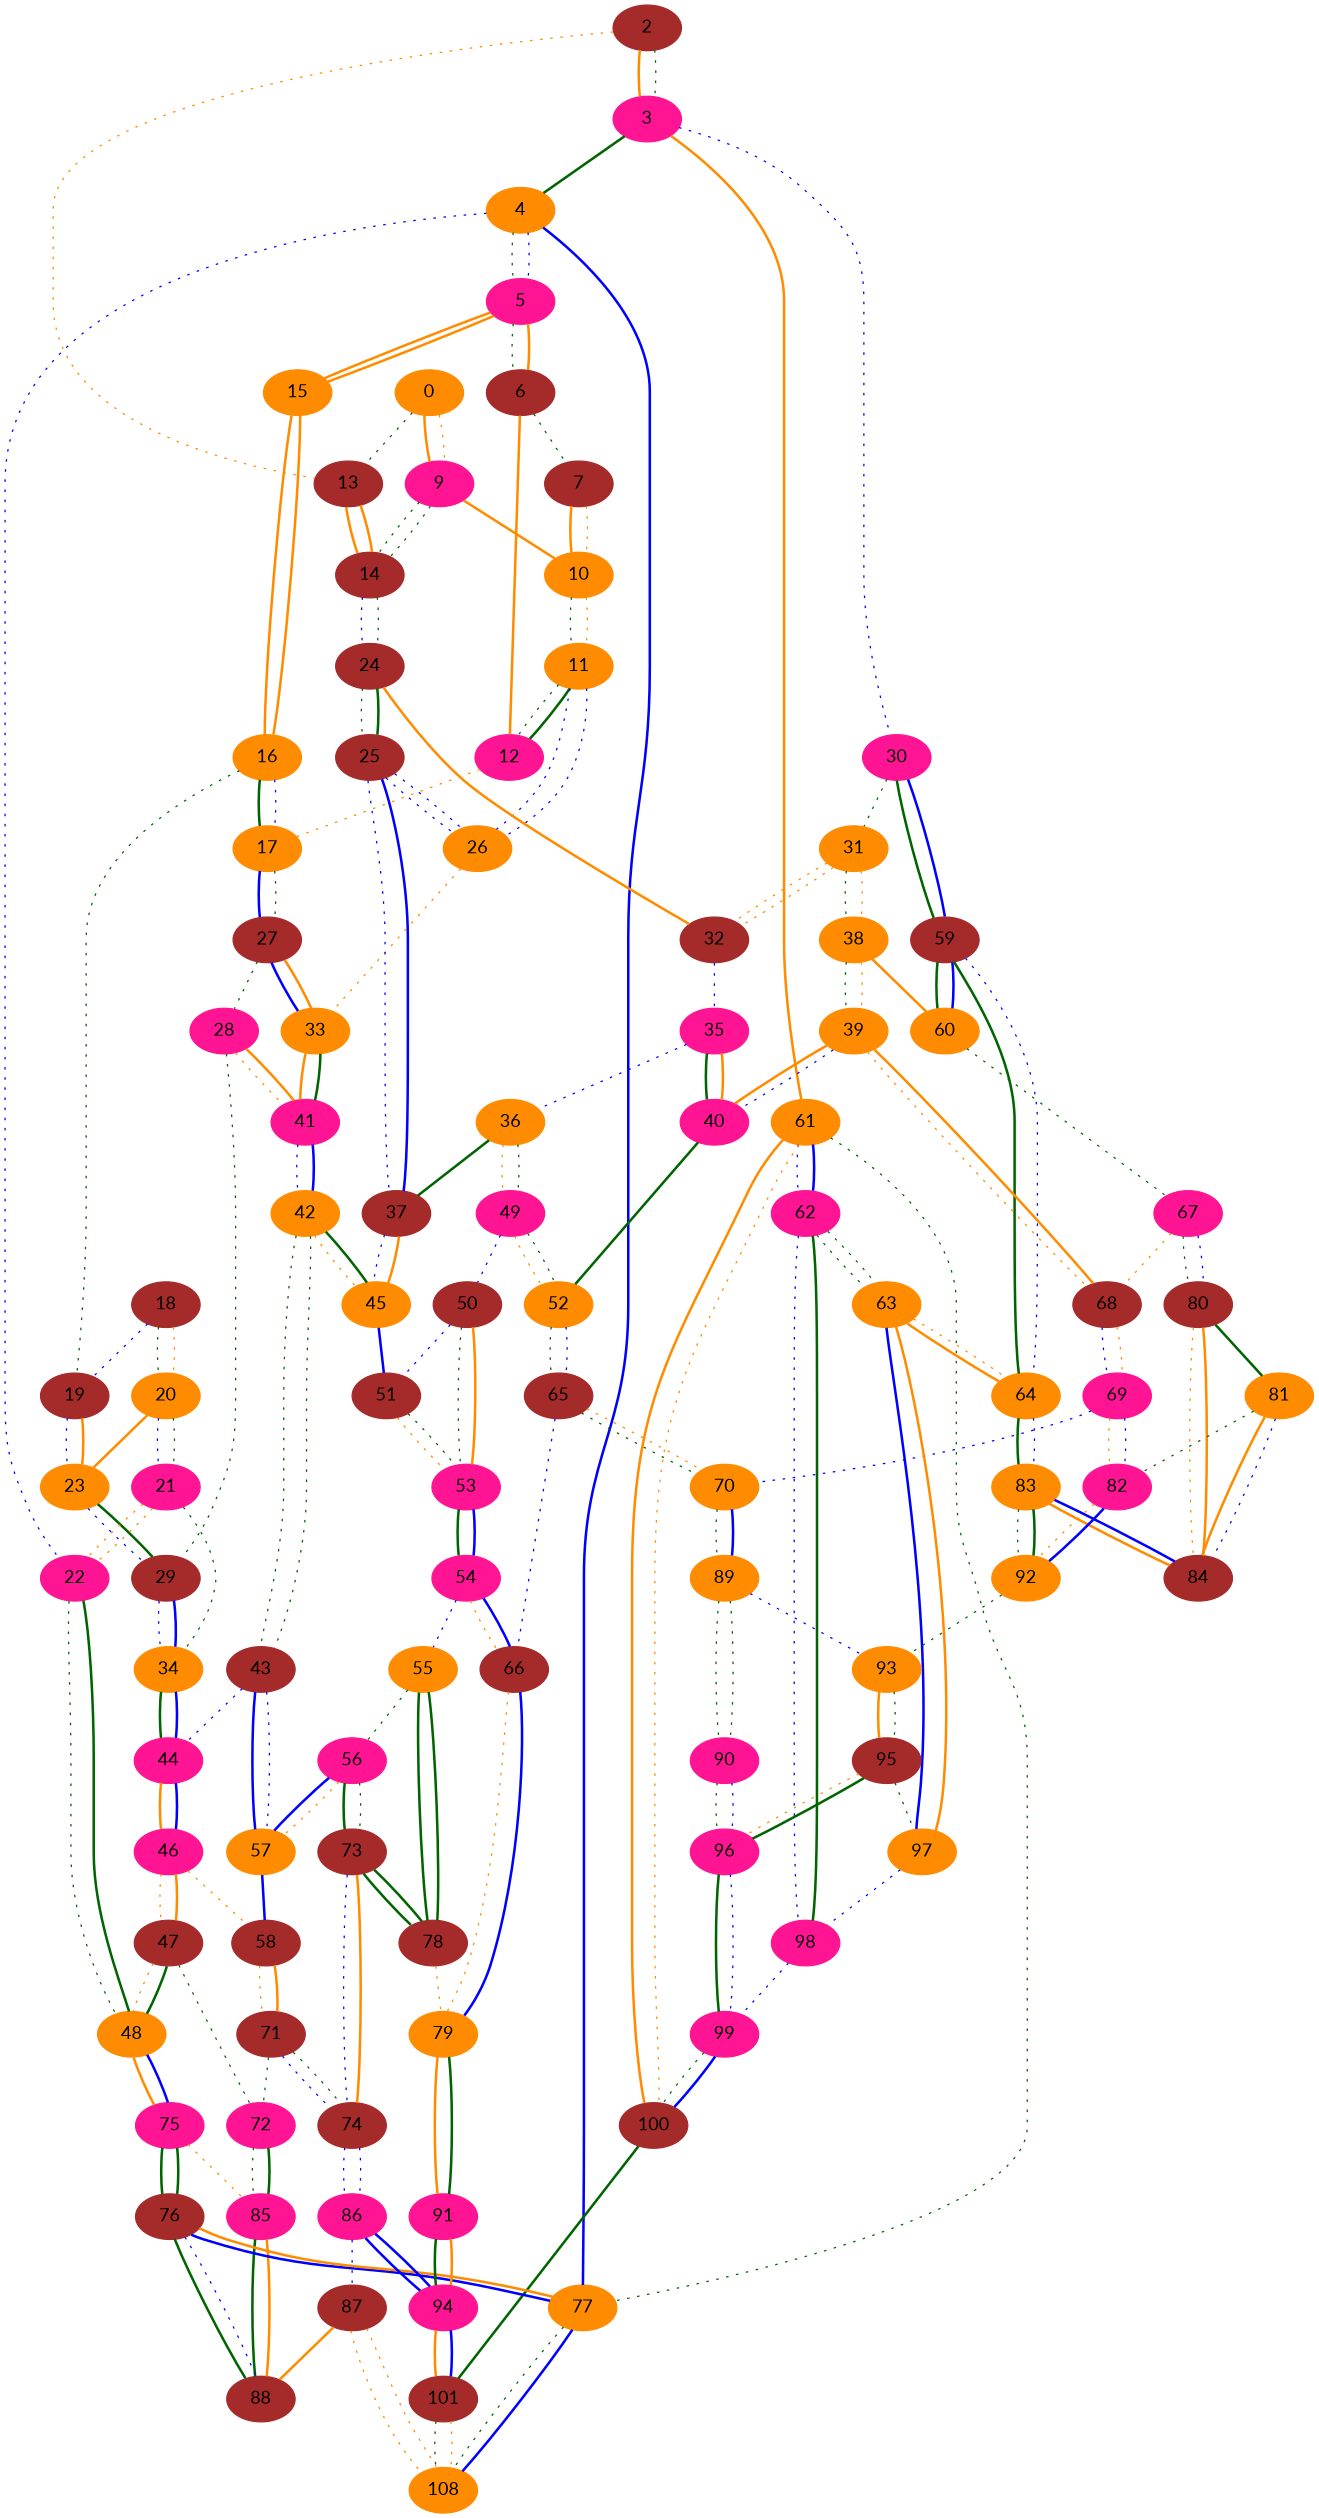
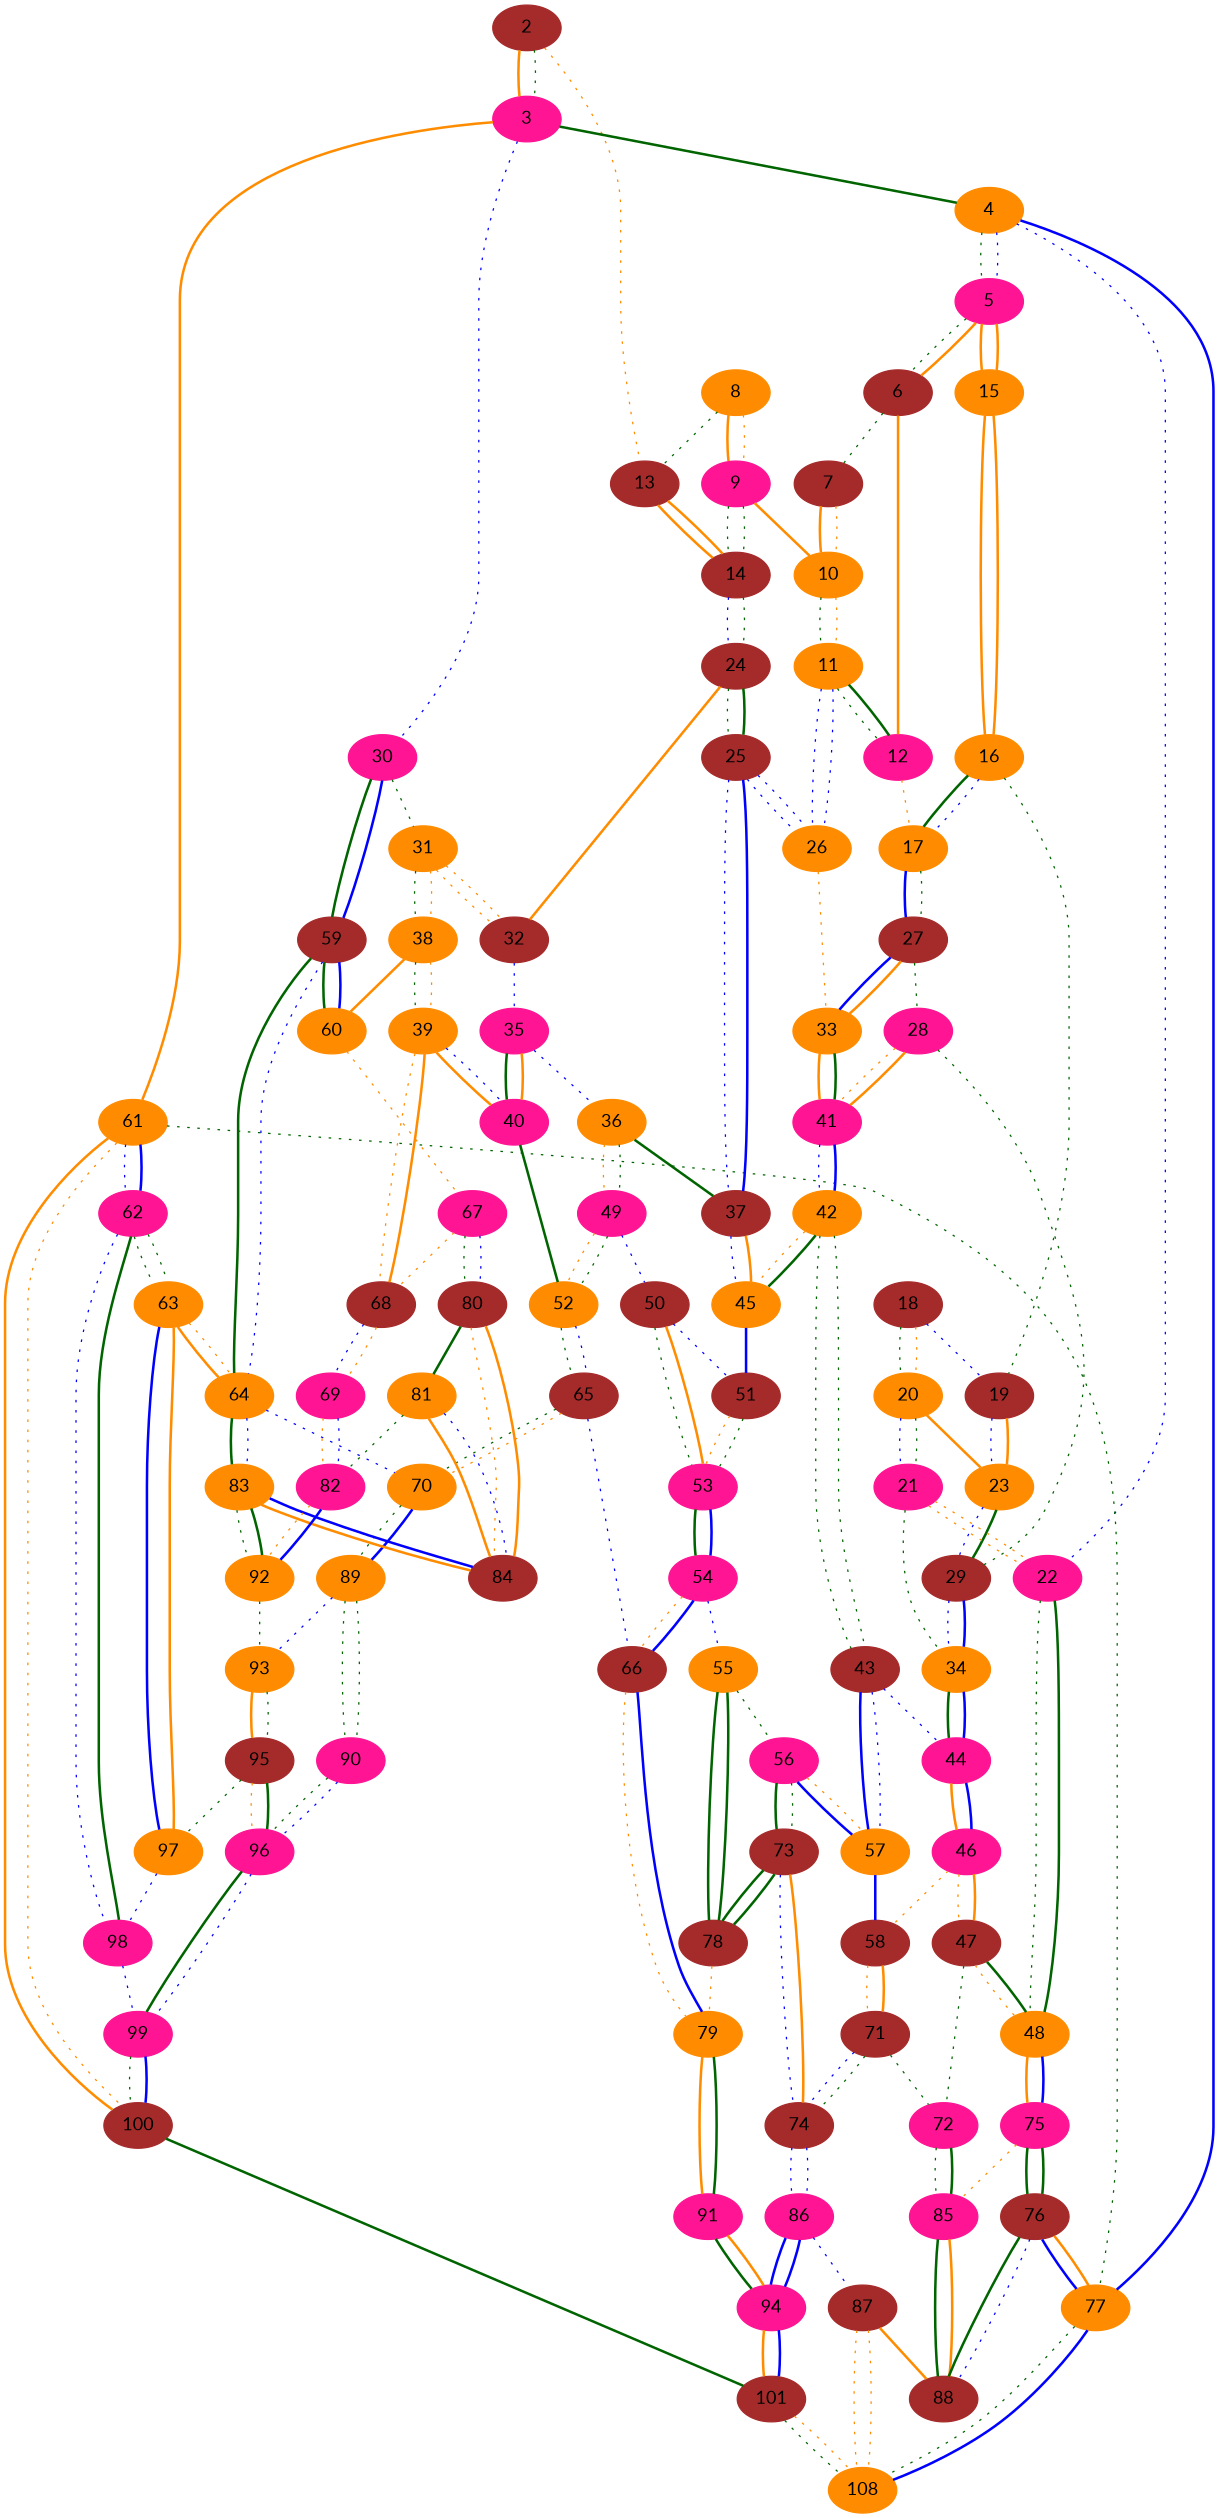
  graph {
    fontname=Lato
    node [color=darkorange fontname=Lato style=filled]
    edge [color=darkgreen fontname=Lato style=dotted]
    2 [color=brown]
    3 [color=deeppink]
    13 [color=brown]
-   8 [label=0]
+   8
    9 [color=deeppink]
    4
    30 [color=deeppink]
    61
    14 [color=brown]
    5 [color=deeppink]
    22 [color=deeppink]
    77
    31
    59 [color=brown]
    62 [color=deeppink]
    100 [color=brown]
    6 [color=brown]
    15
    48
    n20 [label=108]
    7 [color=brown]
    12 [color=deeppink]
    16
    10
    17
    11
    24 [color=brown]
    26
    33
    27 [color=brown]
    25 [color=brown]
    32 [color=brown]
    19 [color=brown]
    23
    28 [color=deeppink]
    18 [color=brown]
    20
    21 [color=deeppink]
    29 [color=brown]
    34
    44 [color=deeppink]
    75 [color=deeppink]
    37 [color=brown]
    35 [color=deeppink]
    45
    41 [color=deeppink]
    42
    38
    60
    64
    39
    36
    40 [color=deeppink]
    46 [color=deeppink]
    49 [color=deeppink]
    52
    50 [color=brown]
    51 [color=brown]
    68 [color=brown]
    67 [color=deeppink]
    69 [color=deeppink]
    65 [color=brown]
    43 [color=brown]
    57
    58 [color=brown]
    47 [color=brown]
    53 [color=deeppink]
    72 [color=deeppink]
    71 [color=brown]
    85 [color=deeppink]
    76 [color=brown]
    54 [color=deeppink]
    66 [color=brown]
    70
    55
    56 [color=deeppink]
    78 [color=brown]
    79
    73 [color=brown]
    74 [color=brown]
    83
    80 [color=brown]
    63
    98 [color=deeppink]
    101 [color=brown]
    97
    99 [color=deeppink]
    84 [color=brown]
    92
    89
    91 [color=deeppink]
    81
    82 [color=deeppink]
    90 [color=deeppink]
    93
    86 [color=deeppink]
    88 [color=brown]
    87 [color=brown]
    94 [color=deeppink]
    96 [color=deeppink]
    95 [color=brown]
    2 -- 3 [color=darkorange style=bold]
    2 -- 3
    2 -- 13 [color=darkorange]
    3 -- 4 [style=bold]
    3 -- 30 [color=blue]
    3 -- 61 [color=darkorange style=bold]
    13 -- 14 [color=darkorange style=bold]
    13 -- 14 [color=darkorange style=bold]
    8 -- 13
    8 -- 9 [color=darkorange style=bold]
    8 -- 9 [color=darkorange]
    9 -- 14
    9 -- 14
    9 -- 10 [color=darkorange style=bold]
    4 -- 5
    4 -- 5 [color=blue]
    4 -- 22 [color=blue]
    4 -- 77 [color=blue style=bold]
    30 -- 31
    30 -- 59 [style=bold]
    30 -- 59 [color=blue style=bold]
    61 -- 77
    61 -- 62 [color=blue]
    61 -- 62 [color=blue style=bold]
    61 -- 100 [color=darkorange style=bold]
    61 -- 100 [color=darkorange]
    14 -- 24 [color=blue]
    14 -- 24
    5 -- 6
    5 -- 6 [color=darkorange style=bold]
    5 -- 15 [color=darkorange style=bold]
    5 -- 15 [color=darkorange style=bold]
    22 -- 48
    22 -- 48 [style=bold]
    77 -- n20
    77 -- n20 [color=blue style=bold]
    31 -- 32 [color=darkorange]
    31 -- 32 [color=darkorange]
    31 -- 38
    31 -- 38 [color=darkorange]
    59 -- 60 [style=bold]
    59 -- 60 [color=blue style=bold]
    59 -- 64 [style=bold]
    59 -- 64 [color=blue]
    62 -- 63
    62 -- 63
    62 -- 98 [color=blue]
    62 -- 98 [style=bold]
    100 -- 101 [style=bold]
    6 -- 7
    6 -- 12 [color=darkorange style=bold]
    15 -- 16 [color=darkorange style=bold]
    15 -- 16 [color=darkorange style=bold]
    48 -- 75 [color=darkorange style=bold]
    48 -- 75 [color=blue style=bold]
    7 -- 10 [color=darkorange style=bold]
    7 -- 10 [color=darkorange]
    12 -- 17 [color=darkorange]
    16 -- 17 [style=bold]
    16 -- 17 [color=blue]
    16 -- 19
    10 -- 11
    10 -- 11 [color=darkorange]
    17 -- 27 [color=blue style=bold]
    17 -- 27
    11 -- 12
    11 -- 12 [style=bold]
    11 -- 26 [color=blue]
    11 -- 26 [color=blue]
    24 -- 25
    24 -- 25 [style=bold]
    24 -- 32 [color=darkorange style=bold]
    26 -- 33 [color=darkorange]
    33 -- 41 [color=darkorange style=bold]
    33 -- 41 [style=bold]
    27 -- 33 [color=blue style=bold]
    27 -- 33 [color=darkorange style=bold]
    27 -- 28
    25 -- 26 [color=blue]
    25 -- 26 [color=blue]
    25 -- 37 [color=blue]
    25 -- 37 [color=blue style=bold]
    32 -- 35 [color=blue]
    19 -- 23 [color=blue]
    19 -- 23 [color=darkorange style=bold]
    23 -- 29 [color=blue]
    23 -- 29 [style=bold]
    28 -- 29
    28 -- 41 [color=darkorange]
    28 -- 41 [color=darkorange style=bold]
    18 -- 19 [color=blue]
    18 -- 20
    18 -- 20 [color=darkorange]
    20 -- 23 [color=darkorange style=bold]
    20 -- 21 [color=blue]
    20 -- 21
    21 -- 22 [color=darkorange]
    21 -- 22 [color=darkorange]
    21 -- 34
    29 -- 34 [color=blue]
    29 -- 34 [color=blue style=bold]
    34 -- 44 [style=bold]
    34 -- 44 [color=blue style=bold]
    44 -- 46 [color=darkorange style=bold]
    44 -- 46 [color=blue style=bold]
    75 -- 85 [color=darkorange]
    75 -- 76 [style=bold]
    75 -- 76 [style=bold]
    37 -- 45 [color=blue]
    37 -- 45 [color=darkorange style=bold]
    35 -- 36 [color=blue]
    35 -- 40 [style=bold]
    35 -- 40 [color=darkorange style=bold]
    45 -- 51 [color=blue style=bold]
    41 -- 42 [color=blue]
    41 -- 42 [color=blue style=bold]
    42 -- 45 [color=darkorange]
    42 -- 45 [style=bold]
    42 -- 43
    42 -- 43
    38 -- 60 [color=darkorange style=bold]
    38 -- 39
    38 -- 39 [color=darkorange]
-   60 -- 67
+   60 -- 67 [color=darkorange]
    64 -- 83 [style=bold]
    64 -- 83 [color=blue]
    39 -- 40 [color=darkorange style=bold]
    39 -- 40 [color=blue]
    39 -- 68 [color=darkorange]
    39 -- 68 [color=darkorange style=bold]
    36 -- 37 [style=bold]
    36 -- 49 [color=darkorange]
    36 -- 49
    40 -- 52 [style=bold]
    46 -- 58 [color=darkorange]
    46 -- 47 [color=darkorange]
    46 -- 47 [color=darkorange style=bold]
    49 -- 52 [color=darkorange]
    49 -- 52
    49 -- 50 [color=blue]
    52 -- 65
    52 -- 65 [color=blue]
    50 -- 51 [color=blue]
    50 -- 53
    50 -- 53 [color=darkorange style=bold]
    51 -- 53 [color=darkorange]
    51 -- 53
    68 -- 69 [color=blue]
    68 -- 69 [color=darkorange]
    67 -- 68 [color=darkorange]
    67 -- 80
    67 -- 80 [color=blue]
-   69 -- 70 [color=blue]
+   64 -- 70 [color=blue]
    69 -- 82 [color=darkorange]
    69 -- 82 [color=blue]
    65 -- 66 [color=blue]
    65 -- 70
    65 -- 70 [color=darkorange]
    43 -- 44 [color=blue]
    43 -- 57 [color=blue style=bold]
    43 -- 57 [color=blue]
    57 -- 58 [color=blue style=bold]
    58 -- 71 [color=darkorange]
    58 -- 71 [color=darkorange style=bold]
    47 -- 48 [color=darkorange]
    47 -- 48 [style=bold]
    47 -- 72
    53 -- 54 [style=bold]
    53 -- 54 [color=blue style=bold]
    72 -- 85
    72 -- 85 [style=bold]
    71 -- 72
    71 -- 74 [color=blue]
    71 -- 74
    85 -- 88 [style=bold]
    85 -- 88 [color=darkorange style=bold]
    76 -- 77 [color=blue style=bold]
    76 -- 77 [color=darkorange style=bold]
    76 -- 88 [style=bold]
    76 -- 88 [color=blue]
    54 -- 66 [color=darkorange]
    54 -- 66 [color=blue style=bold]
    54 -- 55 [color=blue]
    66 -- 79 [color=darkorange]
    66 -- 79 [color=blue style=bold]
    70 -- 89
    70 -- 89 [color=blue style=bold]
    55 -- 56
    55 -- 78 [style=bold]
    55 -- 78 [style=bold]
    56 -- 57 [color=blue style=bold]
    56 -- 57 [color=darkorange]
    56 -- 73 [style=bold]
    56 -- 73
    78 -- 79 [color=darkorange]
    79 -- 91 [color=darkorange style=bold]
    79 -- 91 [style=bold]
    73 -- 78 [style=bold]
    73 -- 78 [style=bold]
    73 -- 74 [color=blue]
    73 -- 74 [color=darkorange style=bold]
    74 -- 86 [color=blue]
    74 -- 86 [color=blue]
    83 -- 84 [color=darkorange style=bold]
    83 -- 84 [color=blue style=bold]
    83 -- 92
    83 -- 92 [style=bold]
    80 -- 84 [color=darkorange]
    80 -- 84 [color=darkorange style=bold]
    80 -- 81 [style=bold]
    63 -- 64 [color=darkorange style=bold]
    63 -- 64 [color=darkorange]
    63 -- 97 [color=blue style=bold]
    63 -- 97 [color=darkorange style=bold]
    98 -- 99 [color=blue]
    101 -- n20
    101 -- n20 [color=darkorange]
    97 -- 98 [color=blue]
    99 -- 100
    99 -- 100 [color=blue style=bold]
    92 -- 93
    89 -- 90
    89 -- 90
    89 -- 93 [color=blue]
    91 -- 94 [style=bold]
    91 -- 94 [color=darkorange style=bold]
    81 -- 84 [color=darkorange style=bold]
    81 -- 84 [color=blue]
    81 -- 82
    82 -- 92 [color=darkorange]
    82 -- 92 [color=blue style=bold]
    90 -- 96
    90 -- 96 [color=blue]
    93 -- 95 [color=darkorange style=bold]
    93 -- 95
    86 -- 87 [color=blue]
    86 -- 94 [color=blue style=bold]
    86 -- 94 [color=blue style=bold]
    87 -- n20 [color=darkorange]
    87 -- n20 [color=darkorange]
    87 -- 88 [color=darkorange style=bold]
    94 -- 101 [color=darkorange style=bold]
    94 -- 101 [color=blue style=bold]
    96 -- 99 [style=bold]
    96 -- 99 [color=blue]
    95 -- 97
    95 -- 96 [color=darkorange]
    95 -- 96 [style=bold]
  }
